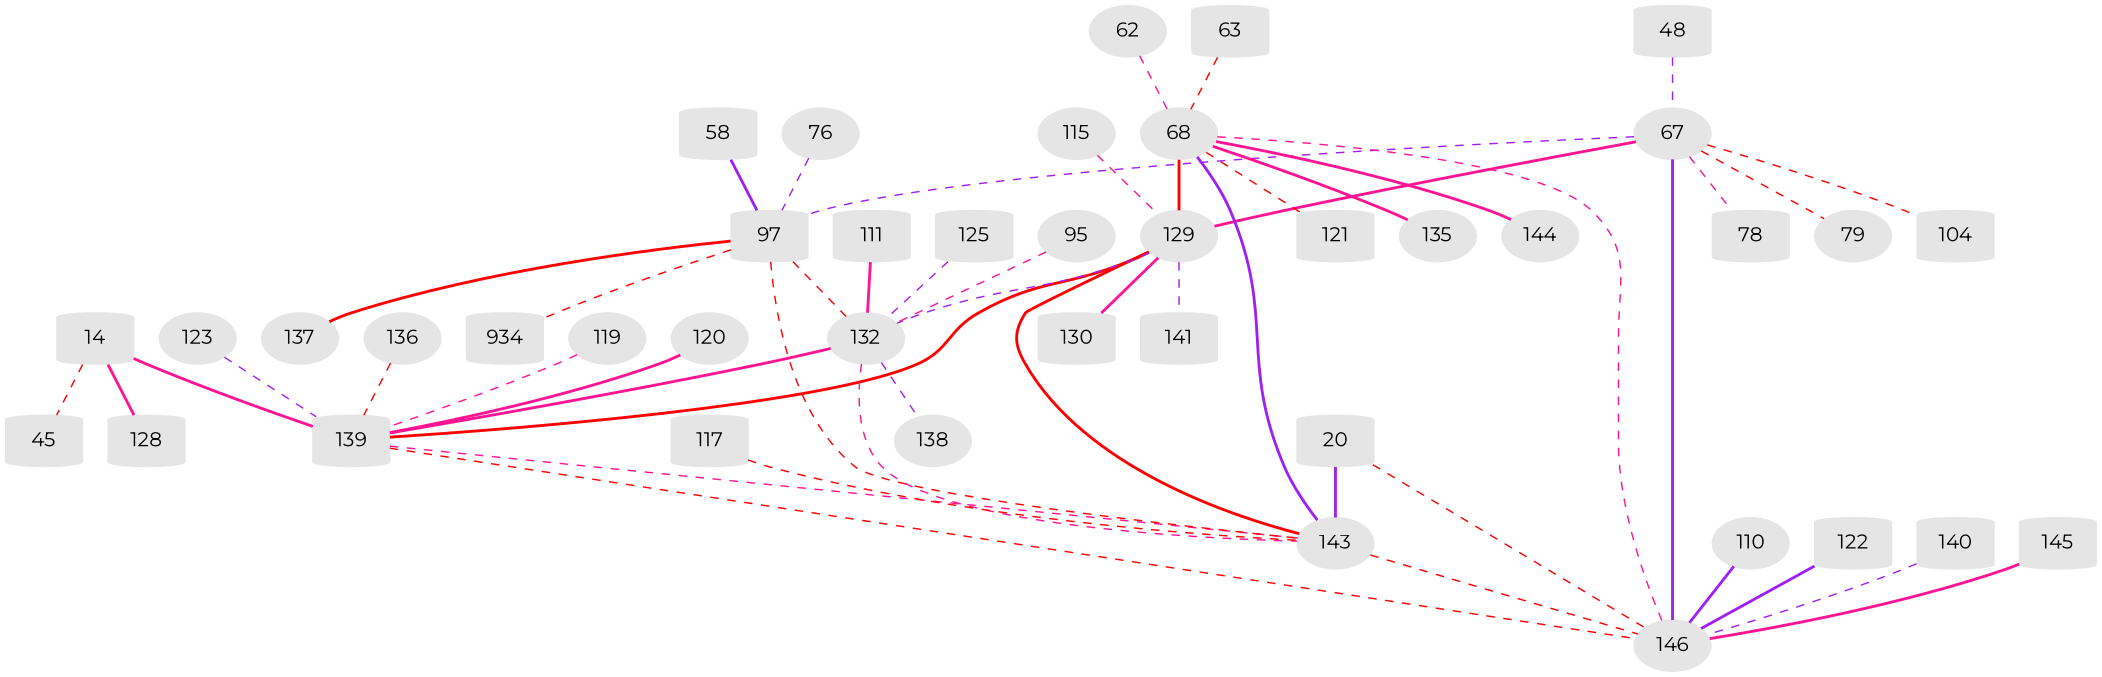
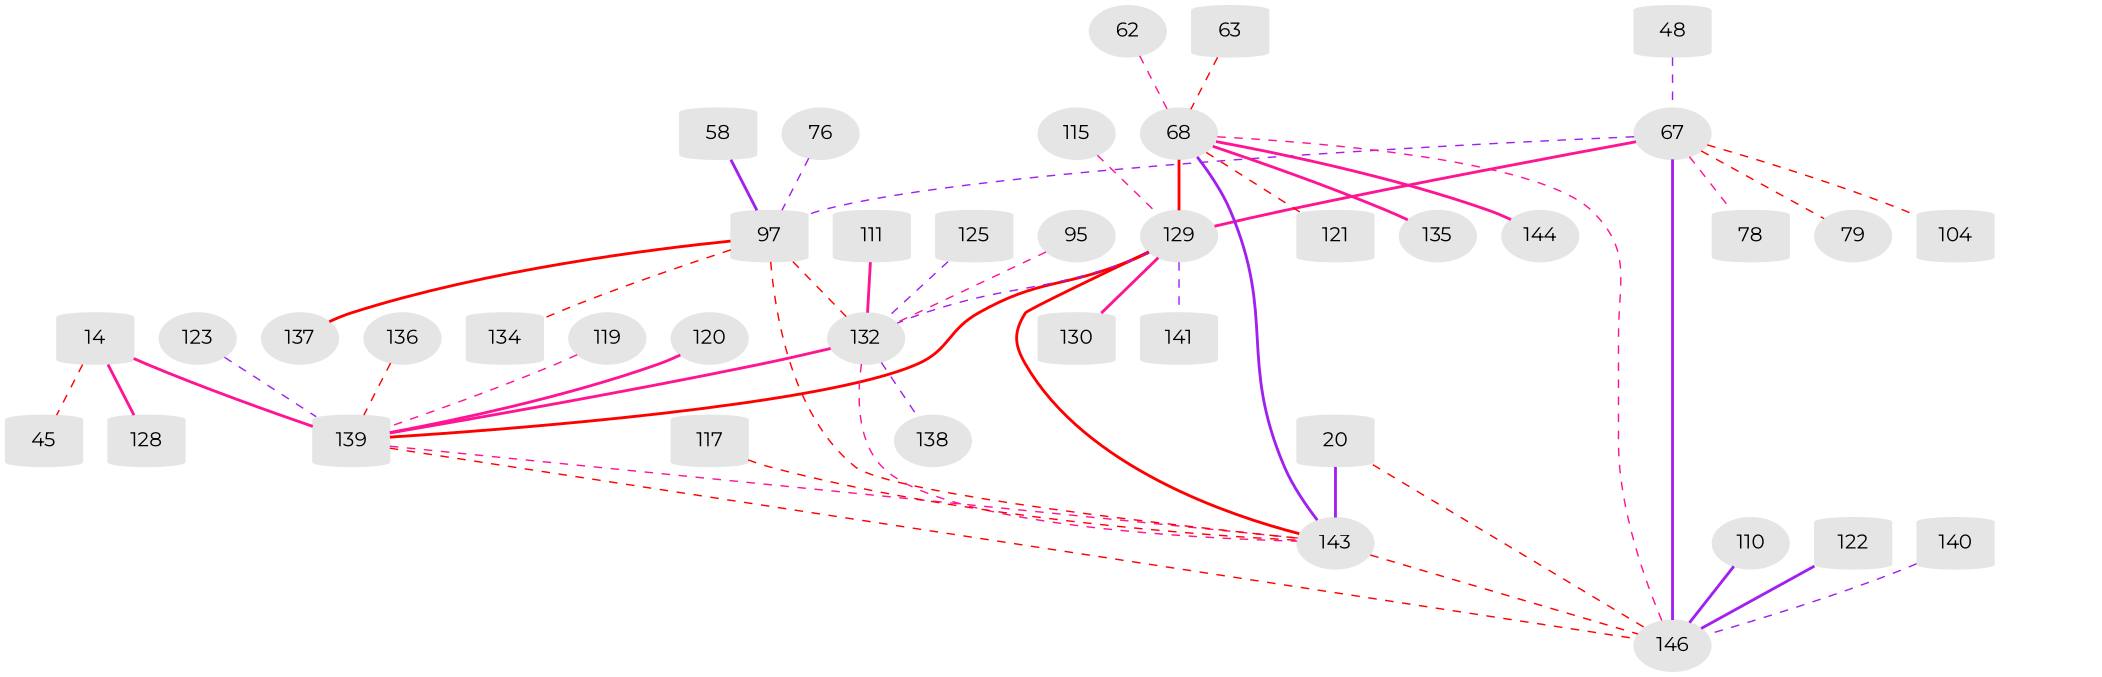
  graph {
    fontname=Montserrat
    node [color=gray90 fontname=Montserrat shape=cylinder style=filled]
    edge [color=deeppink fontname=Montserrat style=dashed]
    14 [super="+12"]
    45
    128 [super="+103"]
    139 [super="+99+13+131+38+49+60+66+11+86+40+72+73+75+88+92+101+105+114+116"]
    143 [shape=ellipse super="+21+142+69+91+112"]
    146 [shape=ellipse super="+124+71+55+57+80+100+109"]
    20 [super="+16"]
    67 [shape=ellipse super="+28+44"]
    97 [super="+35+39+43+52+53"]
    78
    79 [shape=ellipse]
    104
    129 [shape=ellipse super="+46+7+41+54+64+94+98"]
    48
    132 [shape=ellipse super="+34+59+83+87"]
-   134 [super="+127" label=934]
+   134 [super="+127"]
    137 [shape=ellipse]
    58
    68 [shape=ellipse super="+42+50"]
    121
    135 [shape=ellipse]
    144 [shape=ellipse]
    62 [shape=ellipse]
    63
    130
    141 [super="+133"]
    76 [shape=ellipse]
    138 [shape=ellipse]
    95 [shape=ellipse]
    110 [shape=ellipse]
    111
    115 [shape=ellipse]
    117 [super="+108"]
    119 [shape=ellipse]
    120 [shape=ellipse]
    122
    123 [shape=ellipse]
    125
    136 [shape=ellipse]
    140 [super="+118"]
-   145 [super="+107"]
    14 -- 45 [color=red]
    14 -- 128 [style=bold]
    14 -- 139 [style=bold weight=10]
    139 -- 143 [weight=2]
    139 -- 146 [color=red weight=2]
    143 -- 146 [color=red weight=2]
    20 -- 143 [color=purple style=bold weight=10]
    20 -- 146 [color=red]
    67 -- 146 [color=purple style=bold weight=12]
    67 -- 97 [color=purple]
    67 -- 78
    67 -- 79 [color=red]
    67 -- 104 [color=red]
    67 -- 129 [style=bold]
    97 -- 143 [color=red]
    97 -- 132 [color=red weight=12]
    97 -- 134 [color=red]
    97 -- 137 [color=red style=bold]
    129 -- 139 [color=red style=bold weight=2]
    129 -- 143 [color=red style=bold]
    129 -- 132 [color=purple weight=2]
    129 -- 130 [style=bold]
    129 -- 141 [color=purple]
    48 -- 67 [color=purple]
    132 -- 139 [style=bold weight=2]
    132 -- 143 [weight=2]
    132 -- 138 [color=purple]
    58 -- 97 [color=purple style=bold]
    68 -- 143 [color=purple style=bold weight=2]
    68 -- 146 [weight=2]
    68 -- 129 [color=red style=bold weight=12]
    68 -- 121 [color=red]
    68 -- 135 [style=bold]
    68 -- 144 [style=bold]
    62 -- 68
    63 -- 68 [color=red]
    76 -- 97 [color=purple]
    95 -- 132
    110 -- 146 [color=purple style=bold]
    111 -- 132 [style=bold]
    115 -- 129
    117 -- 143 [color=red]
    119 -- 139
    120 -- 139 [style=bold]
    122 -- 146 [color=purple style=bold]
    123 -- 139 [color=purple]
    125 -- 132 [color=purple]
    136 -- 139 [color=red]
    140 -- 146 [color=purple]
-   145 -- 146 [style=bold]
  }
